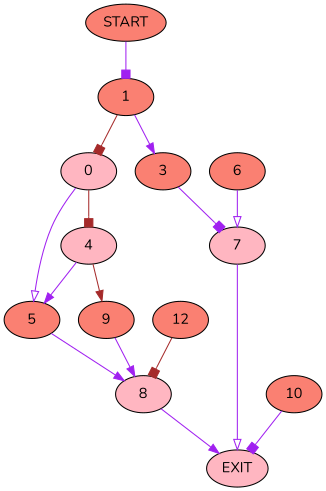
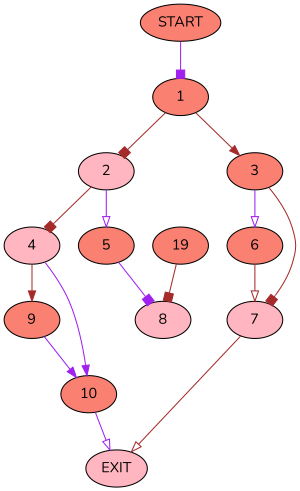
  digraph {
    fontname=Nunito
    node [fillcolor=salmon fontname=Nunito style=filled]
    edge [arrowhead=normal color=purple fontname=Nunito]
    n1 [label=START]
    1
-   2 [fillcolor=lightpink label=0]
+   2 [fillcolor=lightpink]
    3
    n5 [fillcolor=lightpink label=EXIT]
    4 [fillcolor=lightpink]
    5
    6
    7 [fillcolor=lightpink]
    9
    10
    8 [fillcolor=lightpink]
-   12
+   12 [label=19]
    n1 -> 1 [arrowhead=box]
    1 -> 2 [arrowhead=box color=brown]
-   1 -> 3
+   1 -> 3 [color=brown]
    2 -> 4 [arrowhead=box color=brown]
    2 -> 5 [arrowhead=onormal]
-   3 -> 7 [arrowhead=box]
+   3 -> 6 [arrowhead=onormal]
+   3 -> 7 [arrowhead=box color=brown]
    4 -> 9 [color=brown]
-   4 -> 5
-   5 -> 8
-   6 -> 7 [arrowhead=onormal]
-   7 -> n5 [arrowhead=onormal]
-   9 -> 8
-   10 -> n5 [arrowhead=box]
-   8 -> n5
+   4 -> 10
+   5 -> 8 [arrowhead=box]
+   6 -> 7 [arrowhead=onormal color=brown]
+   7 -> n5 [arrowhead=onormal color=brown]
+   9 -> 10
+   10 -> n5 [arrowhead=onormal]
    12 -> 8 [arrowhead=box color=brown]
  }
